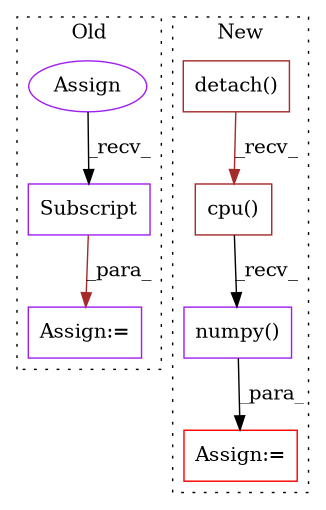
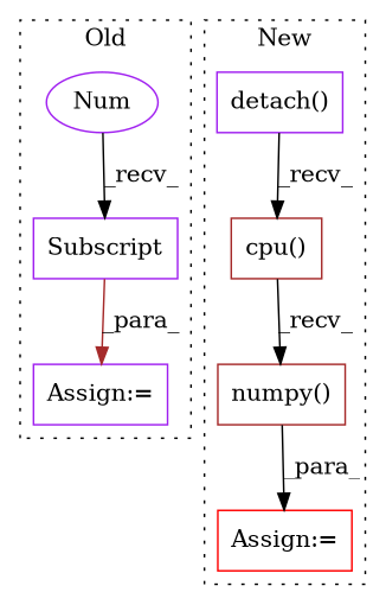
  digraph {
    node [a=75 color=purple l=3 s=1098 shape=box]
    edge [color=black]
    n1 [a=63 l="20,0" label=Subscript s="4266,0"]
-   n2 [a=76 l=2 label=Assign s=4283 shape=ellipse]
+   n2 [a=76 l=2 label=Num s=4283 shape=ellipse]
    n3 [a=68 label="Assign:=" s=4263]
    n4 [color=brown l=151 label="cpu()"]
-   n5 [l=168 label="numpy()"]
+   n5 [color=brown l=168 label="numpy()"]
    n6 [a=68 color=red label="Assign:=" s=1075]
-   n7 [color=brown l=136 label="detach()"]
+   n7 [l=136 label="detach()"]
    subgraph cluster_1 {
      label=Old
      style=dotted
      n1
      n2
      n3
    }
    subgraph cluster_2 {
      label=New
      style=dotted
      n4
      n5
      n6
      n7
    }
    n1 -> n3 [color=brown label=_para_]
    n2 -> n1 [label=_recv_]
    n4 -> n5 [label=_recv_]
    n5 -> n6 [label=_para_]
-   n7 -> n4 [color=brown label=_recv_]
+   n7 -> n4 [label=_recv_]
  }
